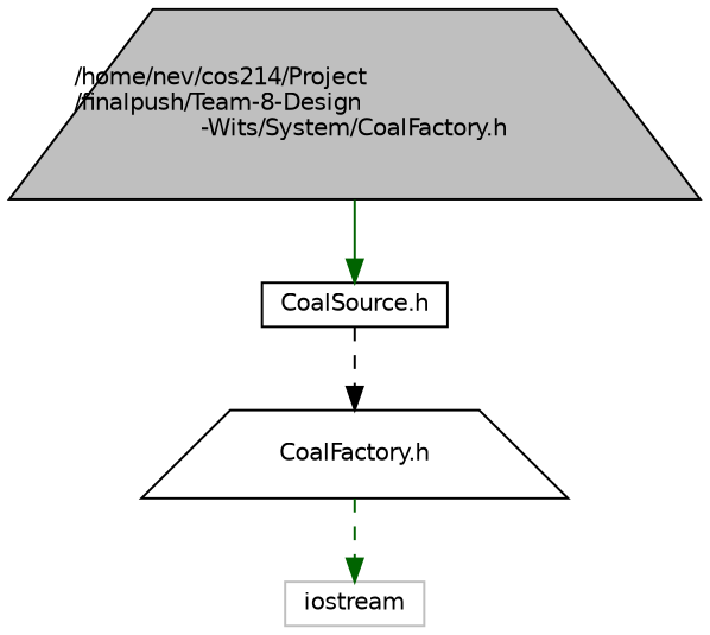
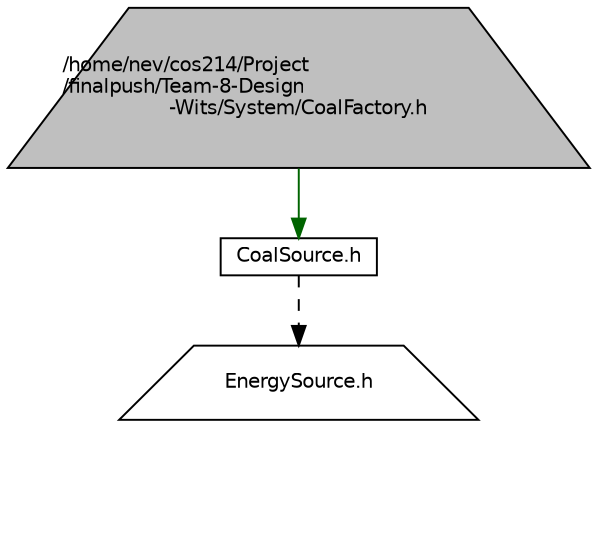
  digraph {
    node [color=black fillcolor=white fontname=Helvetica fontsize=10 shape=trapezium style=filled]
    edge [color=darkgreen fontname=Helvetica fontsize=10 labelfontname=Helvetica labelfontsize=10 style=dashed]
    n1 [fillcolor=grey75 fontcolor=black height=0.2 label="/home/nev/cos214/Project\l/finalpush/Team-8-Design\l-Wits/System/CoalFactory.h" width=0.4]
    n2 [height=0.2 label="CoalSource.h" shape=box width=0.4]
-   n3 [height=0.2 label="CoalFactory.h" width=0.4]
-   n4 [color=grey75 height=0.2 label=iostream shape=box width=0.4]
+   n3 [height=0.2 label="EnergySource.h" width=0.4]
    n1 -> n2 [style=solid]
    n2 -> n3 [color=black]
-   n3 -> n4
  }
